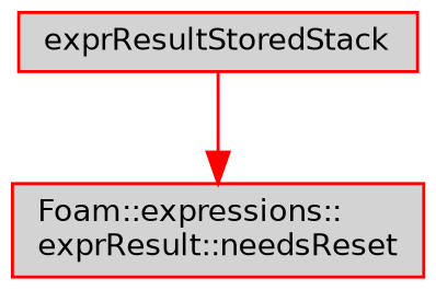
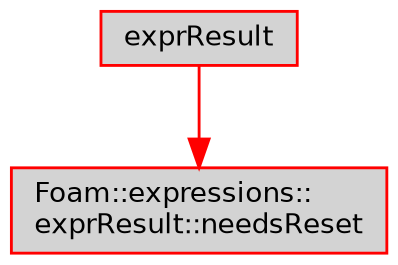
  digraph {
    rankdir=TB
    node [color=red fillcolor=lightgrey fontname=Helvetica fontsize=10 shape=box style=filled]
-   n1 [fontcolor=black height=0.2 label=exprResultStoredStack width=0.4]
+   n1 [fontcolor=black height=0.2 label=exprResult width=0.4]
    n2 [height=0.2 label="Foam::expressions::\lexprResult::needsReset" width=0.4]
    n1 -> n2 [color=red fontname=Helvetica fontsize=10 labelfontname=Helvetica labelfontsize=10 style=solid]
  }
